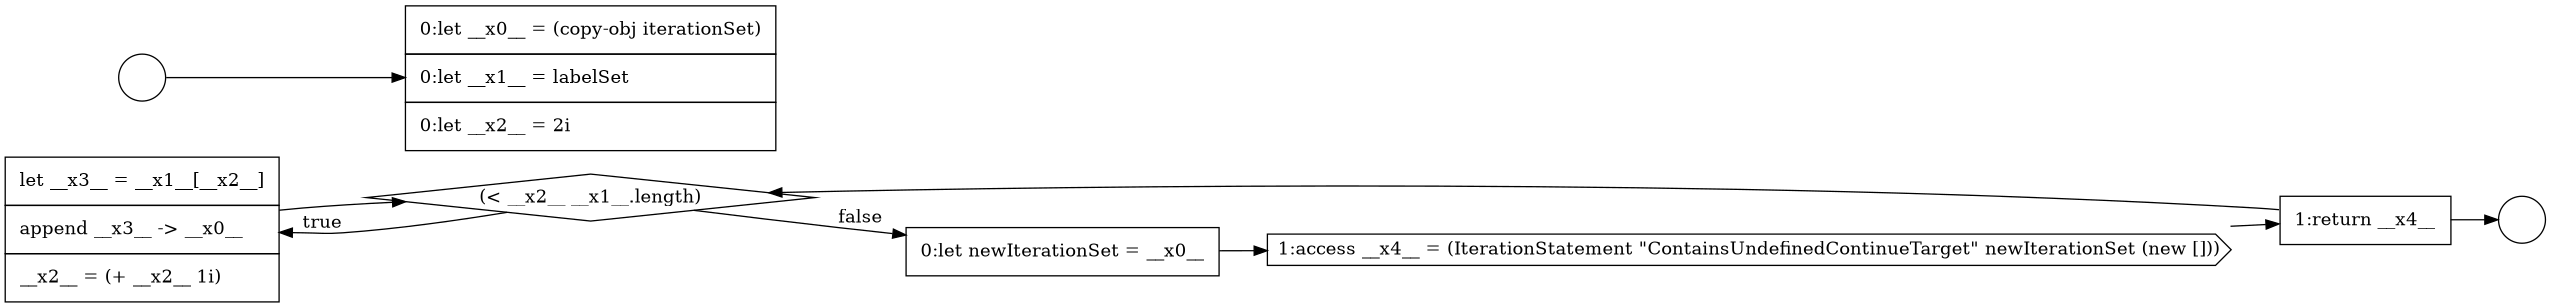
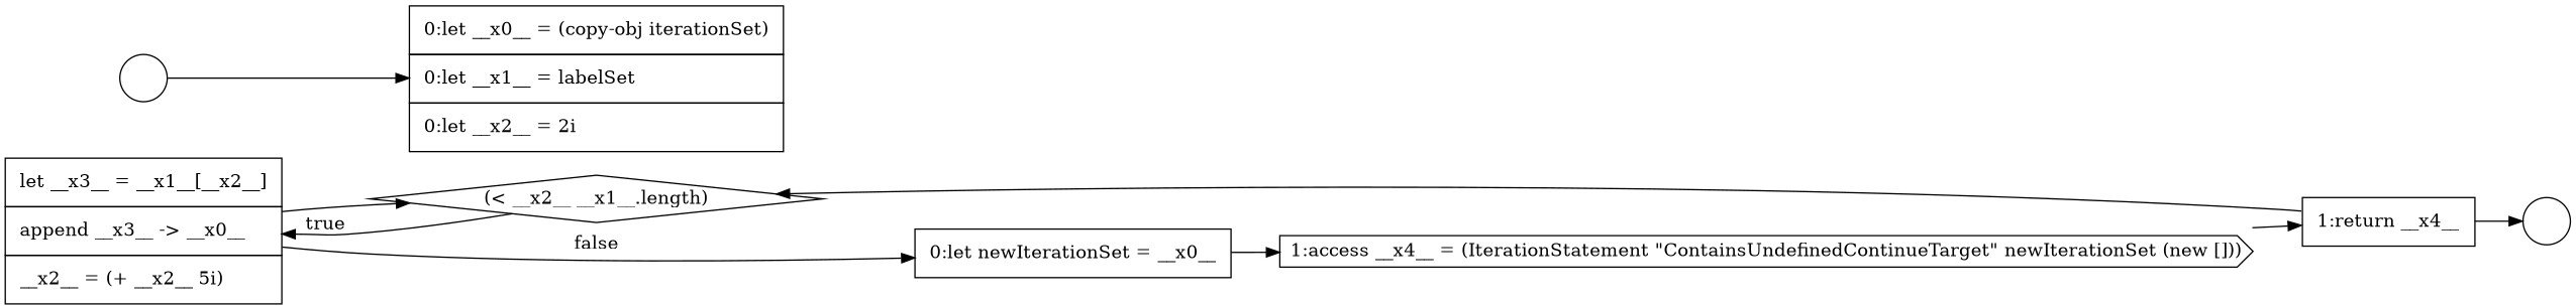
  digraph {
    rankdir=LR
    node [color=black fillcolor=white shape=none style=filled]
    edge [color=black]
-   n1 [label=<<font color="black">     <table border="0" cellborder="1" cellspacing="0" cellpadding="10">       <tr><td align="left">let __x3__ = __x1__[__x2__]</td></tr>       <tr><td align="left">append __x3__ -&gt; __x0__</td></tr>       <tr><td align="left">__x2__ = (+ __x2__ 1i)</td></tr>     </table>   </font>> margin=0]
+   n1 [label=<<font color="black">     <table border="0" cellborder="1" cellspacing="0" cellpadding="10">       <tr><td align="left">let __x3__ = __x1__[__x2__]</td></tr>       <tr><td align="left">append __x3__ -&gt; __x0__</td></tr>       <tr><td align="left">__x2__ = (+ __x2__ 5i)</td></tr>     </table>   </font>> margin=0]
    n2 [label=<<font color="black">(&lt; __x2__ __x1__.length)</font>> shape=diamond]
    n3 [label=<<font color="black">     <table border="0" cellborder="1" cellspacing="0" cellpadding="10">       <tr><td align="left">0:let newIterationSet = __x0__</td></tr>     </table>   </font>> margin=0]
    n4 [label=<<font color="black">1:access __x4__ = (IterationStatement &quot;ContainsUndefinedContinueTarget&quot; newIterationSet (new []))</font>> shape=cds]
    n5 [label=<<font color="black">     <table border="0" cellborder="1" cellspacing="0" cellpadding="10">       <tr><td align="left">1:return __x4__</td></tr>     </table>   </font>> margin=0]
    n6 [label=" " shape=circle]
    n7 [label=<<font color="black">     <table border="0" cellborder="1" cellspacing="0" cellpadding="10">       <tr><td align="left">0:let __x0__ = (copy-obj iterationSet)</td></tr>       <tr><td align="left">0:let __x1__ = labelSet</td></tr>       <tr><td align="left">0:let __x2__ = 2i</td></tr>     </table>   </font>> margin=0]
    n8 [label=" " shape=circle]
    n1 -> n2
    n2 -> n1 [label=<<font color="black">true</font>>]
-   n2 -> n3 [label=<<font color="black">false</font>>]
+   n1 -> n3 [label=<<font color="black">false</font>>]
    n3 -> n4
    n4 -> n5
    n5 -> n2
    n5 -> n8
    n6 -> n7
  }
